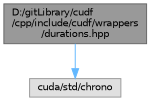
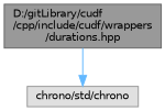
  digraph {
    node [fontname=Helvetica fontsize=10 shape=box style=filled]
    n1 [color=gray40 fillcolor=grey60 fontcolor=black height=0.2 label="D:/gitLibrary/cudf\l/cpp/include/cudf/wrappers\l/durations.hpp" width=0.4]
-   n2 [color=grey60 fillcolor="#E0E0E0" height=0.2 label="cuda/std/chrono" width=0.4]
+   n2 [color=grey60 fillcolor="#E0E0E0" height=0.2 label="chrono/std/chrono" width=0.4]
    n1 -> n2 [color=steelblue1 fontname=Helvetica fontsize=10 labelfontname=Helvetica labelfontsize=10 style=solid]
  }
